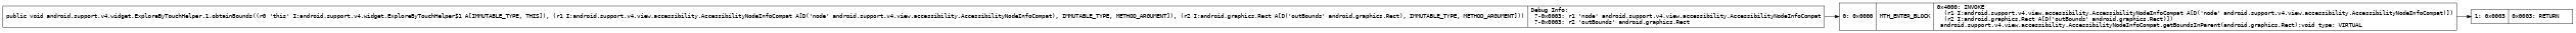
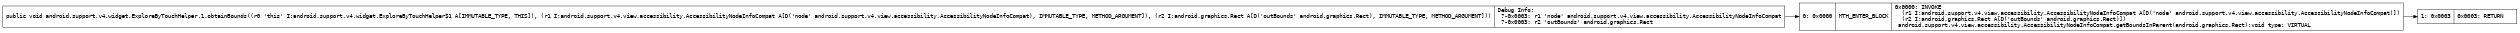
  digraph {
    rankdir=LR
    fontname="DejaVu Sans Mono"
    node [shape=record fontname="DejaVu Sans Mono"]
    edge [fontname="DejaVu Sans Mono"]
-   n1 [label="{0\:\ 0x0000|MTH_ENTER_BLOCK\l|0x4000: INVOKE  \l  (r1 I:android.support.v4.view.accessibility.AccessibilityNodeInfoCompat A[D('node' android.support.v4.view.accessibility.AccessibilityNodeInfoCompat)])\l  (r2 I:android.graphics.Rect A[D('outBounds' android.graphics.Rect)])\l android.support.v4.view.accessibility.AccessibilityNodeInfoCompat.getBoundsInParent(android.graphics.Rect):void type: VIRTUAL \l}"]
+   n1 [label="{0\:\ 0x0000|MTH_ENTER_BLOCK\l|0x0000: INVOKE  \l  (r1 I:android.support.v4.view.accessibility.AccessibilityNodeInfoCompat A[D('node' android.support.v4.view.accessibility.AccessibilityNodeInfoCompat)])\l  (r2 I:android.graphics.Rect A[D('outBounds' android.graphics.Rect)])\l android.support.v4.view.accessibility.AccessibilityNodeInfoCompat.getBoundsInParent(android.graphics.Rect):void type: VIRTUAL \l}"]
    n2 [label="{1\:\ 0x0003|0x0003: RETURN   \l}"]
    n3 [label="{public void android.support.v4.widget.ExploreByTouchHelper.1.obtainBounds((r0 'this' I:android.support.v4.widget.ExploreByTouchHelper$1 A[IMMUTABLE_TYPE, THIS]), (r1 I:android.support.v4.view.accessibility.AccessibilityNodeInfoCompat A[D('node' android.support.v4.view.accessibility.AccessibilityNodeInfoCompat), IMMUTABLE_TYPE, METHOD_ARGUMENT]), (r2 I:android.graphics.Rect A[D('outBounds' android.graphics.Rect), IMMUTABLE_TYPE, METHOD_ARGUMENT]))  | Debug Info:\l  ?\-0x0003: r1 'node' android.support.v4.view.accessibility.AccessibilityNodeInfoCompat\l  ?\-0x0003: r2 'outBounds' android.graphics.Rect\l}"]
    n1 -> n2
    n3 -> n1
  }
